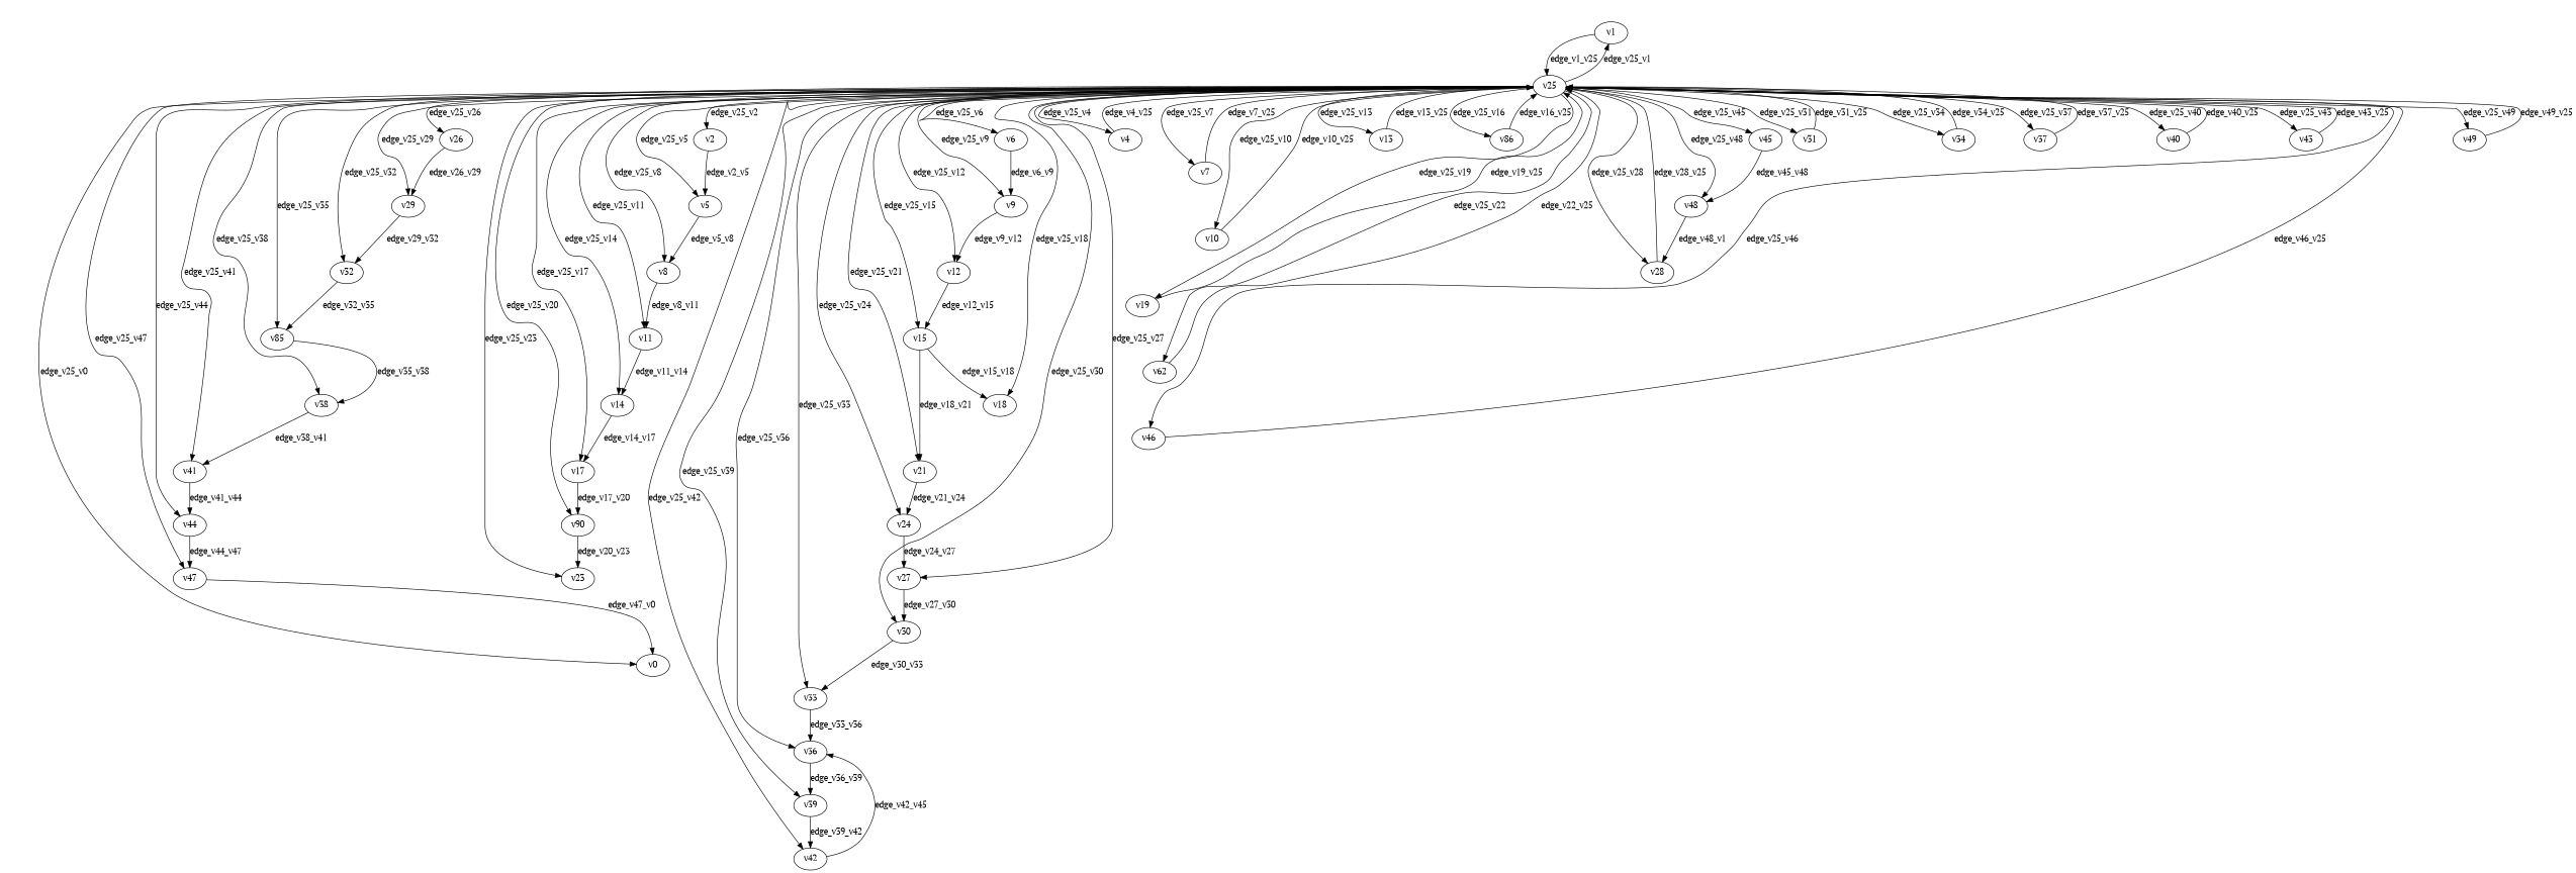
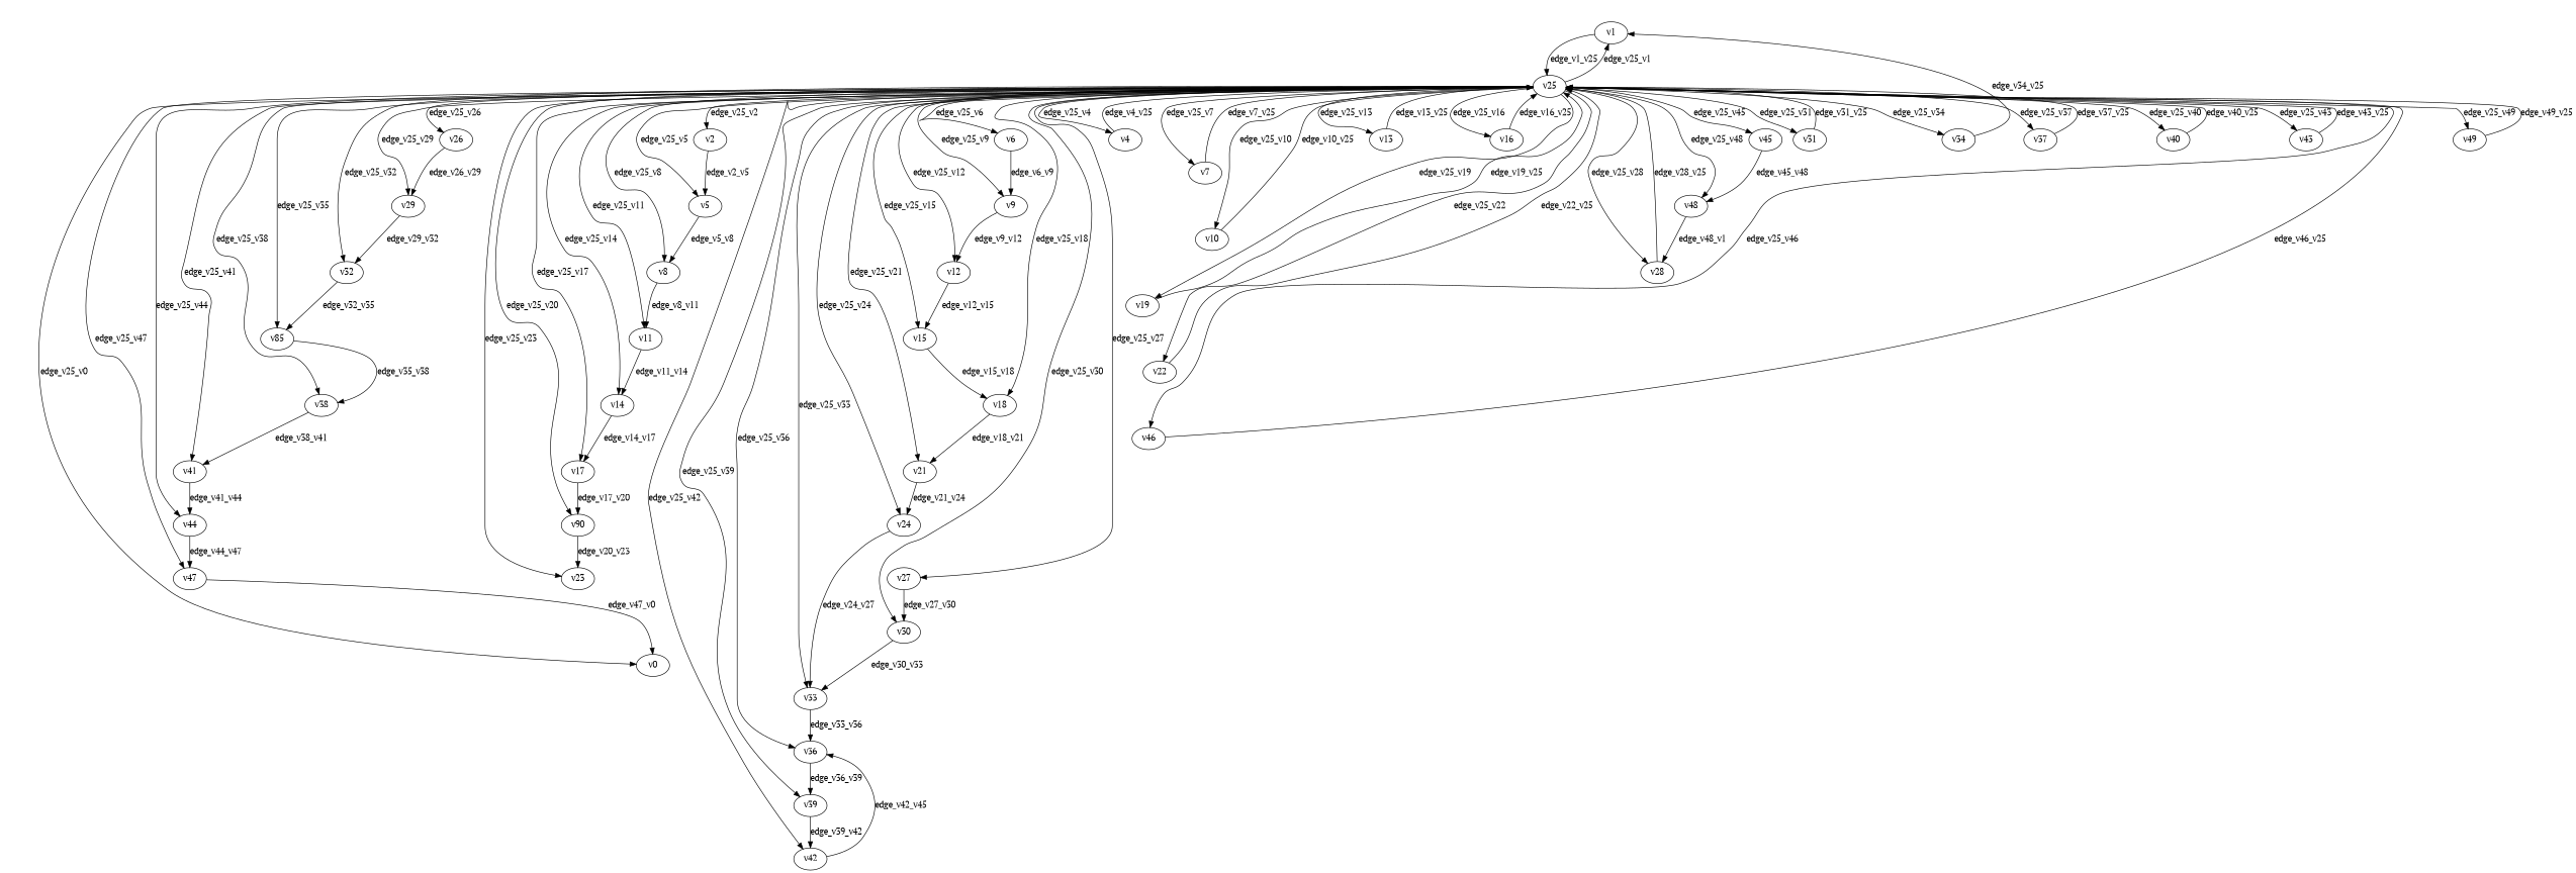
  digraph {
    fontname="PT Serif"
    node [fontname="PT Serif" player=0]
    edge [discount=0.482 fontname="PT Serif" weight=2.64]
    v1 [player=1]
    v25
    v0
    v2
    v5 [player=1]
    v6
    v4
    v8
    v9 [player=1]
    v7 [player=1]
    v11 [player=1]
    v12
    v10
    v14
    v15 [player=1]
    v13 [player=1]
    v17 [player=1]
    v18
-   v16 [label=v86]
+   v16
    n20 [label=v90]
    v21 [player=1]
    v19 [player=1]
    v23 [player=1]
    v24
-   v22 [label=v62]
+   v22
    v26
    v27 [player=1]
    v28
    v29 [player=1]
    v30
    v31 [player=1]
    v32
    v33 [player=1]
    v34
    n35 [label=v85 player=1]
    v36
    v37 [player=1]
    v38
    v39 [player=1]
    v40
    v41 [player=1]
    v42
    v43 [player=1]
    v44
    v45 [player=1]
    v46
    v47 [player=1]
    v48
    v49 [player=1]
    v1 -> v25 [label=edge_v1_v25 weight=8.21]
    v25 -> v1 [label=edge_v25_v1 weight=5.29]
    v25 -> v0 [label=edge_v25_v0 weight=-4.86]
    v25 -> v2 [label=edge_v25_v2 weight=9.69]
    v25 -> v5 [label=edge_v25_v5 weight=-0.51]
    v25 -> v6 [label=edge_v25_v6 weight=7.80]
    v25 -> v4 [label=edge_v25_v4 weight=2.51]
    v25 -> v8 [label=edge_v25_v8 weight=-3.09]
    v25 -> v9 [label=edge_v25_v9 weight=-0.67]
    v25 -> v7 [label=edge_v25_v7 weight=0.34]
    v25 -> v11 [label=edge_v25_v11 weight=1.48]
    v25 -> v12 [label=edge_v25_v12 weight=7.49]
    v25 -> v10 [label=edge_v25_v10 weight=-4.35]
    v25 -> v14 [label=edge_v25_v14 weight=1.00]
    v25 -> v15 [label=edge_v25_v15 weight=8.39]
    v25 -> v13 [label=edge_v25_v13 weight=7.05]
    v25 -> v17 [label=edge_v25_v17 weight=2.85]
    v25 -> v18 [label=edge_v25_v18 weight=-4.10]
    v25 -> v16 [label=edge_v25_v16 weight=-0.23]
    v25 -> n20 [label=edge_v25_v20 weight=0.45]
    v25 -> v21 [label=edge_v25_v21 weight=0.07]
    v25 -> v19 [label=edge_v25_v19 weight=-2.69]
    v25 -> v23 [label=edge_v25_v23 weight=2.02]
    v25 -> v24 [label=edge_v25_v24 weight=-2.05]
    v25 -> v22 [label=edge_v25_v22 weight=-5.31]
    v25 -> v26 [label=edge_v25_v26 weight=1.81]
    v25 -> v27 [label=edge_v25_v27 weight=3.74]
    v25 -> v28 [label=edge_v25_v28 weight=5.91]
    v25 -> v29 [label=edge_v25_v29 weight=4.58]
    v25 -> v30 [label=edge_v25_v30 weight=-4.65]
    v25 -> v31 [label=edge_v25_v31 weight=7.39]
    v25 -> v32 [label=edge_v25_v32 weight=7.27]
    v25 -> v33 [label=edge_v25_v33 weight=6.23]
    v25 -> v34 [label=edge_v25_v34 weight=6.85]
    v25 -> n35 [label=edge_v25_v35 weight=7.28]
    v25 -> v36 [label=edge_v25_v36 weight=2.31]
    v25 -> v37 [label=edge_v25_v37 weight=6.83]
    v25 -> v38 [label=edge_v25_v38 weight=-1.78]
    v25 -> v39 [label=edge_v25_v39 weight=-2.02]
    v25 -> v40 [label=edge_v25_v40 weight=6.05]
    v25 -> v41 [label=edge_v25_v41 weight=-2.07]
    v25 -> v42 [label=edge_v25_v42 weight=0.74]
    v25 -> v43 [label=edge_v25_v43 weight=8.07]
    v25 -> v44 [label=edge_v25_v44 weight=3.71]
    v25 -> v45 [label=edge_v25_v45 weight=6.37]
    v25 -> v46 [label=edge_v25_v46 weight=-2.01]
    v25 -> v47 [label=edge_v25_v47 weight=-5.07]
    v25 -> v48 [label=edge_v25_v48 weight=-1.44]
    v25 -> v49 [label=edge_v25_v49 weight=6.58]
    v2 -> v5 [label=edge_v2_v5 weight=6.20]
    v5 -> v8 [label=edge_v5_v8 weight=0.40]
    v6 -> v9 [label=edge_v6_v9 weight=4.96]
    v4 -> v25 [label=edge_v4_v25 weight=2.54]
    v8 -> v11 [label=edge_v8_v11 weight=4.72]
    v9 -> v12 [label=edge_v9_v12 weight=2.94]
    v7 -> v25 [label=edge_v7_v25 weight=-1.81]
    v11 -> v14 [label=edge_v11_v14 weight=3.34]
    v12 -> v15 [label=edge_v12_v15 weight=-0.53]
    v10 -> v25 [label=edge_v10_v25 weight=-3.64]
    v14 -> v17 [label=edge_v14_v17]
    v15 -> v18 [label=edge_v15_v18 weight=2.80]
    v13 -> v25 [label=edge_v13_v25 weight=8.60]
    v17 -> n20 [label=edge_v17_v20 weight=6.14]
-   v15 -> v21 [label=edge_v18_v21 weight=6.34]
+   v18 -> v21 [label=edge_v18_v21 weight=6.34]
    v16 -> v25 [label=edge_v16_v25]
    n20 -> v23 [label=edge_v20_v23 weight=3.80]
    v21 -> v24 [label=edge_v21_v24 weight=1.60]
    v19 -> v25 [label=edge_v19_v25 weight=-2.85]
-   v24 -> v27 [label=edge_v24_v27 weight=5.06]
+   v24 -> v33 [label=edge_v24_v27 weight=5.06]
    v22 -> v25 [label=edge_v22_v25 weight=-3.99]
    v26 -> v29 [label=edge_v26_v29 weight=1.73]
    v27 -> v30 [label=edge_v27_v30 weight=4.62]
    v28 -> v25 [label=edge_v28_v25 weight=8.06]
    v29 -> v32 [label=edge_v29_v32 weight=-0.05]
    v30 -> v33 [label=edge_v30_v33 weight=3.56]
    v31 -> v25 [label=edge_v31_v25 weight=6.66]
    v32 -> n35 [label=edge_v32_v35 weight=6.49]
    v33 -> v36 [label=edge_v33_v36 weight=6.18]
-   v34 -> v25 [label=edge_v34_v25 weight=4.22]
+   v34 -> v1 [label=edge_v34_v25 weight=4.22]
    n35 -> v38 [label=edge_v35_v38 weight=-1.88]
    v36 -> v39 [label=edge_v36_v39 weight=4.13]
    v37 -> v25 [label=edge_v37_v25 weight=5.96]
    v38 -> v41 [label=edge_v38_v41 weight=-1.84]
    v39 -> v42 [label=edge_v39_v42 weight=6.34]
    v40 -> v25 [label=edge_v40_v25 weight=5.49]
    v41 -> v44 [label=edge_v41_v44 weight=6.27]
    v42 -> v36 [label=edge_v42_v45 weight=-1.46]
    v43 -> v25 [label=edge_v43_v25 weight=5.13]
    v44 -> v47 [label=edge_v44_v47 weight=5.06]
    v45 -> v48 [label=edge_v45_v48 weight=4.90]
    v46 -> v25 [label=edge_v46_v25 weight=-4.61]
    v47 -> v0 [label=edge_v47_v0 weight=0.86]
    v48 -> v28 [label=edge_v48_v1 weight=5.63]
    v49 -> v25 [label=edge_v49_v25 weight=4.49]
  }
